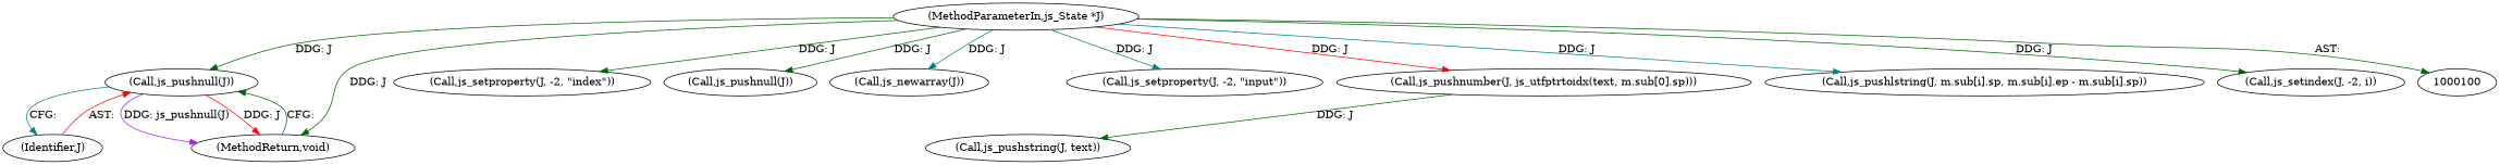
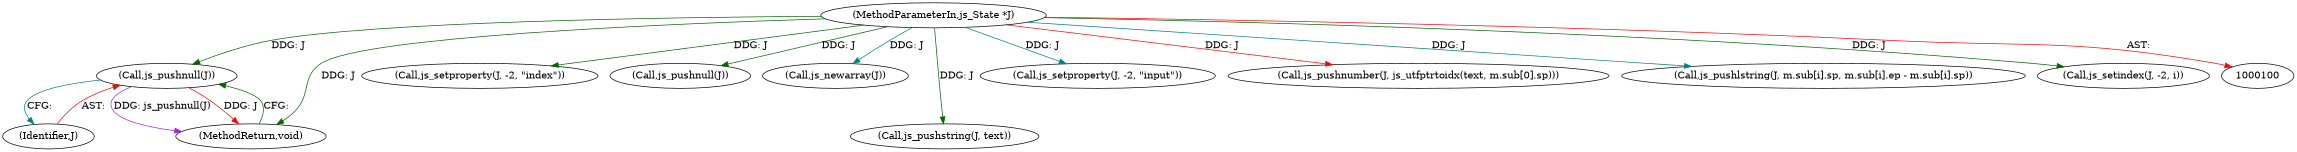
  digraph {
    edge [color=darkgreen]
    n1 [label="(Call,js_pushnull(J))"]
    n2 [label="(MethodReturn,void)"]
    n3 [label="(Identifier,J)"]
    n4 [label="(MethodParameterIn,js_State *J)"]
    n5 [label="(Call,js_setproperty(J, -2, \"index\"))"]
    n6 [label="(Call,js_pushnull(J))"]
    n7 [label="(Call,js_newarray(J))"]
    n8 [label="(Call,js_pushstring(J, text))"]
    n9 [label="(Call,js_setproperty(J, -2, \"input\"))"]
    n10 [label="(Call,js_pushnumber(J, js_utfptrtoidx(text, m.sub[0].sp)))"]
    n11 [label="(Call,js_pushlstring(J, m.sub[i].sp, m.sub[i].ep - m.sub[i].sp))"]
    n12 [label="(Call,js_setindex(J, -2, i))"]
    1000100
    n1 -> n2 [color=purple label="DDG: js_pushnull(J)"]
    n1 -> n2 [color=red label="DDG: J"]
    n1 -> n3 [color=teal label="CFG: "]
    n2 -> n1 [label="CFG: "]
    n3 -> n1 [color=red label="AST: "]
    n4 -> n1 [label="DDG: J"]
    n4 -> n2 [label="DDG: J"]
    n4 -> n5 [label="DDG: J"]
    n4 -> n6 [label="DDG: J"]
    n4 -> n7 [color=teal label="DDG: J"]
-   n10 -> n8 [label="DDG: J"]
+   n4 -> n8 [label="DDG: J"]
    n4 -> n9 [color=teal label="DDG: J"]
    n4 -> n10 [color=red label="DDG: J"]
    n4 -> n11 [color=teal label="DDG: J"]
    n4 -> n12 [label="DDG: J"]
-   n4 -> 1000100 [label="AST: "]
+   n4 -> 1000100 [color=red label="AST: "]
  }
